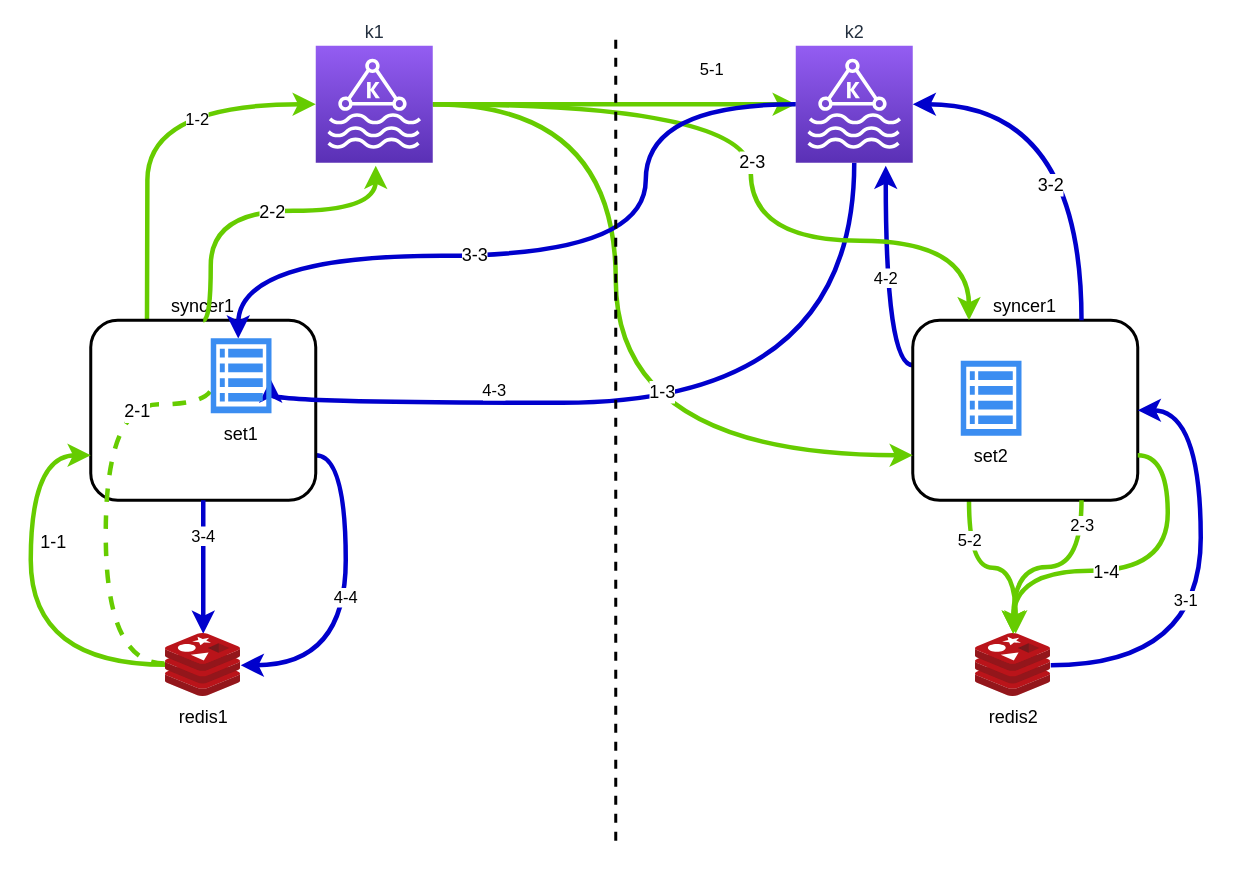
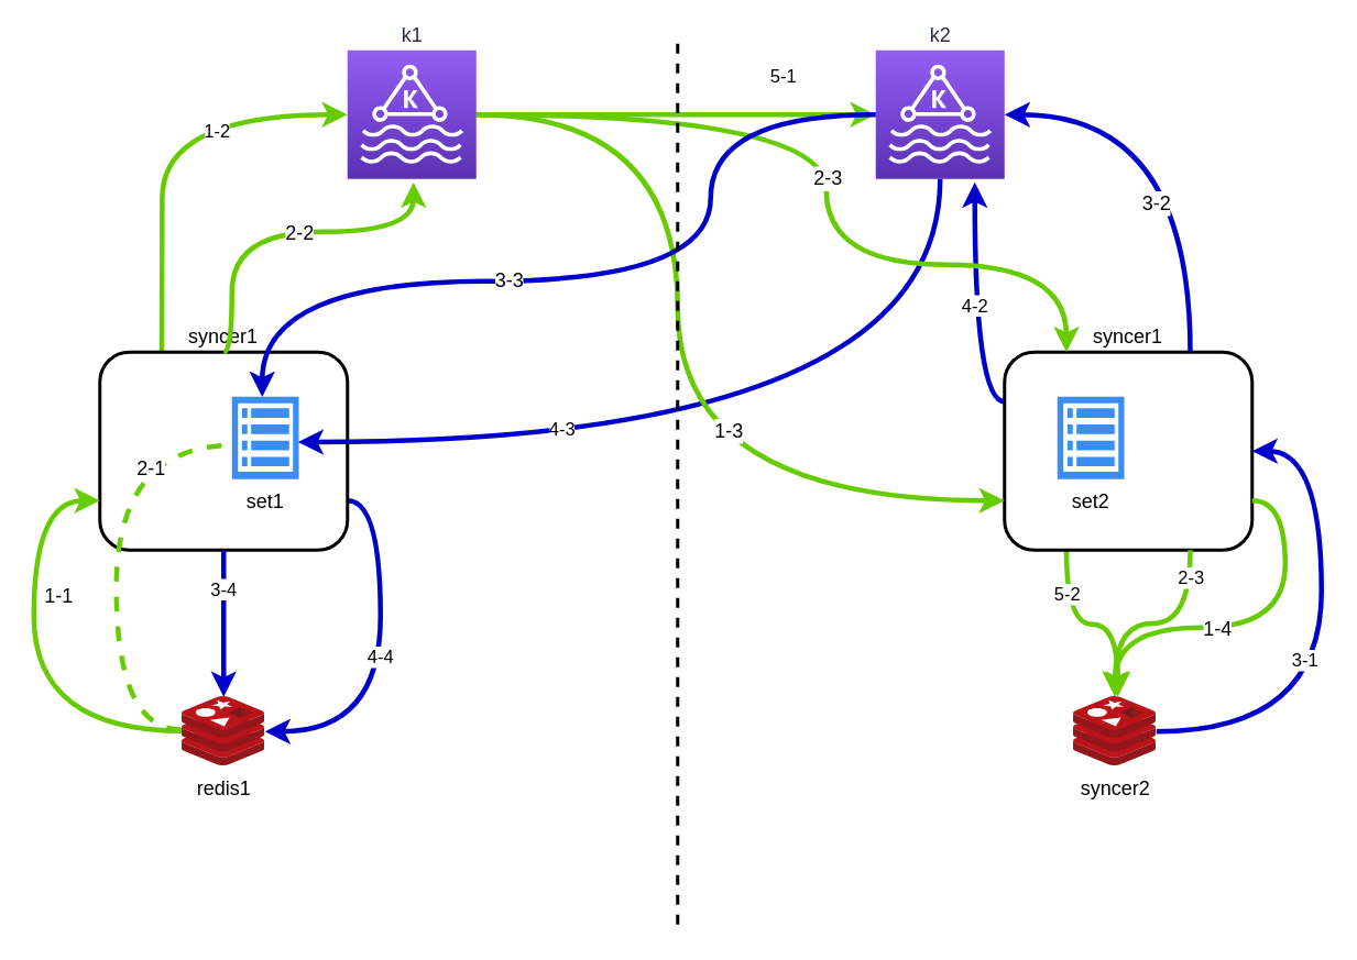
  <mxCell id="0" />
  <mxCell id="1" parent="0" />
  <mxCell id="2" value="4-4" style="edgeStyle=orthogonalEdgeStyle;curved=1;rounded=0;orthogonalLoop=1;jettySize=auto;html=1;exitX=1;exitY=0.75;exitDx=0;exitDy=0;strokeWidth=3;fillColor=#d80073;strokeColor=#0000CC;" edge="1" parent="1" source="4" target="15"><mxGeometry relative="1" as="geometry"><Array as="points"><mxPoint x="230" y="303" /><mxPoint x="230" y="443" /></Array></mxGeometry></mxCell>
  <mxCell id="3" value="1-2" style="edgeStyle=orthogonalEdgeStyle;curved=1;rounded=0;orthogonalLoop=1;jettySize=auto;html=1;exitX=0.25;exitY=0;exitDx=0;exitDy=0;strokeWidth=3;fillColor=#d80073;strokeColor=#66CC00;" edge="1" parent="1" source="4" target="23"><mxGeometry x="0.385" y="-10" relative="1" as="geometry"><mxPoint x="160" y="80" as="targetPoint" /><Array as="points"><mxPoint x="98" y="170" /><mxPoint x="98" y="70" /></Array><mxPoint as="offset" /></mxGeometry></mxCell>
  <mxCell id="4" value="syncer1" style="rounded=1;whiteSpace=wrap;html=1;labelPosition=center;verticalLabelPosition=top;align=center;verticalAlign=bottom;strokeWidth=2;" vertex="1" parent="1"><mxGeometry x="60" y="213" width="150" height="120" as="geometry" /></mxCell>
  <mxCell id="5" value="4-2" style="edgeStyle=orthogonalEdgeStyle;curved=1;rounded=0;orthogonalLoop=1;jettySize=auto;html=1;exitX=0;exitY=0.25;exitDx=0;exitDy=0;strokeWidth=3;fillColor=#d80073;strokeColor=#0000CC;" edge="1" parent="1" source="7"><mxGeometry relative="1" as="geometry"><mxPoint x="590" y="110" as="targetPoint" /><Array as="points"><mxPoint x="590" y="243" /></Array></mxGeometry></mxCell>
  <mxCell id="6" value="5-2" style="edgeStyle=orthogonalEdgeStyle;curved=1;rounded=0;orthogonalLoop=1;jettySize=auto;html=1;exitX=0.25;exitY=1;exitDx=0;exitDy=0;entryX=0.533;entryY=-0.004;entryDx=0;entryDy=0;entryPerimeter=0;strokeWidth=3;fillColor=#d80073;strokeColor=#66CC00;" edge="1" parent="1" source="7" target="17"><mxGeometry x="-0.544" relative="1" as="geometry"><Array as="points"><mxPoint x="646" y="378" /><mxPoint x="677" y="378" /></Array><mxPoint as="offset" /></mxGeometry></mxCell>
  <mxCell id="7" value="syncer1" style="rounded=1;whiteSpace=wrap;html=1;labelPosition=center;verticalLabelPosition=top;align=center;verticalAlign=bottom;strokeWidth=2;" vertex="1" parent="1"><mxGeometry x="608" y="213" width="150" height="120" as="geometry" /></mxCell>
  <mxCell id="8" value="4-3" style="edgeStyle=orthogonalEdgeStyle;curved=1;rounded=0;orthogonalLoop=1;jettySize=auto;html=1;entryX=0.988;entryY=0.55;entryDx=0;entryDy=0;strokeWidth=3;fillColor=#d80073;strokeColor=#0000CC;entryPerimeter=0;" edge="1" parent="1" source="9" target="34"><mxGeometry x="0.417" y="-8" relative="1" as="geometry"><Array as="points"><mxPoint x="569" y="268" /></Array><mxPoint as="offset" /></mxGeometry></mxCell>
  <mxCell id="9" value="k2&lt;br&gt;" style="outlineConnect=0;fontColor=#232F3E;gradientColor=#945DF2;gradientDirection=north;fillColor=#5A30B5;strokeColor=#ffffff;dashed=0;verticalLabelPosition=top;verticalAlign=bottom;align=center;html=1;fontSize=12;fontStyle=0;aspect=fixed;shape=mxgraph.aws4.resourceIcon;resIcon=mxgraph.aws4.managed_streaming_for_kafka;labelPosition=center;" vertex="1" parent="1"><mxGeometry x="530" y="30" width="78" height="78" as="geometry" /></mxCell>
  <mxCell id="10" value="3-4" style="edgeStyle=orthogonalEdgeStyle;curved=1;rounded=0;orthogonalLoop=1;jettySize=auto;html=1;exitX=0.5;exitY=1;exitDx=0;exitDy=0;strokeWidth=3;fillColor=#d80073;strokeColor=#0000CC;" edge="1" parent="1" source="4" target="15"><mxGeometry x="-0.45" relative="1" as="geometry"><Array as="points"><mxPoint x="135" y="360" /><mxPoint x="135" y="360" /></Array><mxPoint as="offset" /></mxGeometry></mxCell>
  <mxCell id="11" style="edgeStyle=orthogonalEdgeStyle;rounded=0;orthogonalLoop=1;jettySize=auto;html=1;entryX=0;entryY=0.75;entryDx=0;entryDy=0;curved=1;exitX=0.017;exitY=0.492;exitDx=0;exitDy=0;exitPerimeter=0;strokeWidth=3;fillColor=#d80073;strokeColor=#66CC00;" edge="1" parent="1" source="15" target="4"><mxGeometry relative="1" as="geometry"><mxPoint x="145" y="422" as="sourcePoint" /><Array as="points"><mxPoint x="20" y="443" /><mxPoint x="20" y="303" /></Array></mxGeometry></mxCell>
  <mxCell id="12" value="1-1" style="text;html=1;align=center;verticalAlign=middle;resizable=0;points=[];;labelBackgroundColor=#ffffff;" vertex="1" connectable="0" parent="11"><mxGeometry x="-0.697" y="22" relative="1" as="geometry"><mxPoint x="-35.83" y="-104.67" as="offset" /></mxGeometry></mxCell>
  <mxCell id="13" style="edgeStyle=orthogonalEdgeStyle;curved=1;rounded=0;orthogonalLoop=1;jettySize=auto;html=1;entryX=0.041;entryY=0.587;entryDx=0;entryDy=0;dashed=1;exitX=-0.017;exitY=0.472;exitDx=0;exitDy=0;exitPerimeter=0;strokeWidth=3;fillColor=#d80073;strokeColor=#66CC00;entryPerimeter=0;endArrow=none;" edge="1" parent="1" source="15" target="34"><mxGeometry relative="1" as="geometry"><mxPoint x="120" y="252.667" as="targetPoint" /><Array as="points"><mxPoint x="70" y="442" /><mxPoint x="70" y="269" /></Array></mxGeometry></mxCell>
  <mxCell id="14" value="2-1" style="text;html=1;align=center;verticalAlign=middle;resizable=0;points=[];;labelBackgroundColor=#ffffff;" vertex="1" connectable="0" parent="13"><mxGeometry x="0.232" y="-3" relative="1" as="geometry"><mxPoint x="17" y="-23.83" as="offset" /></mxGeometry></mxCell>
  <mxCell id="15" value="redis1" style="aspect=fixed;html=1;points=[];align=center;image;fontSize=12;image=img/lib/mscae/Cache_Redis_Product.svg;" vertex="1" parent="1"><mxGeometry x="110" y="422" width="50" height="42" as="geometry" /></mxCell>
  <mxCell id="16" value="3-1" style="edgeStyle=orthogonalEdgeStyle;curved=1;rounded=0;orthogonalLoop=1;jettySize=auto;html=1;entryX=1;entryY=0.5;entryDx=0;entryDy=0;strokeWidth=3;strokeColor=#0000CC;" edge="1" parent="1" source="17" target="7"><mxGeometry x="-0.422" y="43" relative="1" as="geometry"><Array as="points"><mxPoint x="800" y="443" /><mxPoint x="800" y="273" /></Array><mxPoint as="offset" /></mxGeometry></mxCell>
- <mxCell id="17" value="redis2" style="aspect=fixed;html=1;points=[];align=center;image;fontSize=12;image=img/lib/mscae/Cache_Redis_Product.svg;" vertex="1" parent="1"><mxGeometry x="650" y="422" width="50" height="42" as="geometry" /></mxCell>
+ <mxCell id="17" value="syncer2" style="aspect=fixed;html=1;points=[];align=center;image;fontSize=12;image=img/lib/mscae/Cache_Redis_Product.svg;" vertex="1" parent="1"><mxGeometry x="650" y="422" width="50" height="42" as="geometry" /></mxCell>
  <mxCell id="18" style="edgeStyle=orthogonalEdgeStyle;curved=1;rounded=0;orthogonalLoop=1;jettySize=auto;html=1;strokeWidth=3;fillColor=#d80073;strokeColor=#66CC00;entryX=0;entryY=0.75;entryDx=0;entryDy=0;" edge="1" parent="1" source="23" target="7"><mxGeometry relative="1" as="geometry"><mxPoint x="580" y="300" as="targetPoint" /><Array as="points"><mxPoint x="410" y="69" /><mxPoint x="410" y="303" /></Array></mxGeometry></mxCell>
  <mxCell id="19" value="1-3" style="text;html=1;align=center;verticalAlign=middle;resizable=0;points=[];;labelBackgroundColor=#ffffff;" vertex="1" connectable="0" parent="18"><mxGeometry x="0.061" relative="1" as="geometry"><mxPoint x="30" y="19.33" as="offset" /></mxGeometry></mxCell>
  <mxCell id="20" style="edgeStyle=orthogonalEdgeStyle;curved=1;rounded=0;orthogonalLoop=1;jettySize=auto;html=1;entryX=0.25;entryY=0;entryDx=0;entryDy=0;strokeWidth=3;fillColor=#d80073;strokeColor=#66CC00;" edge="1" parent="1" source="23" target="7"><mxGeometry relative="1" as="geometry"><Array as="points"><mxPoint x="500" y="69" /><mxPoint x="500" y="160" /><mxPoint x="646" y="160" /></Array></mxGeometry></mxCell>
  <mxCell id="21" value="2-3" style="text;html=1;align=center;verticalAlign=middle;resizable=0;points=[];;labelBackgroundColor=#ffffff;" vertex="1" connectable="0" parent="20"><mxGeometry x="-0.383" y="-6" relative="1" as="geometry"><mxPoint x="57" y="32.67" as="offset" /></mxGeometry></mxCell>
  <mxCell id="22" value="5-1" style="edgeStyle=orthogonalEdgeStyle;curved=1;rounded=0;orthogonalLoop=1;jettySize=auto;html=1;strokeWidth=3;fillColor=#d80073;strokeColor=#66CC00;" edge="1" parent="1" source="23" target="9"><mxGeometry x="0.534" y="23" relative="1" as="geometry"><mxPoint x="620" y="252.667" as="targetPoint" /><mxPoint as="offset" /></mxGeometry></mxCell>
  <mxCell id="23" value="k1" style="outlineConnect=0;fontColor=#232F3E;gradientColor=#945DF2;gradientDirection=north;fillColor=#5A30B5;strokeColor=#ffffff;dashed=0;verticalLabelPosition=top;verticalAlign=bottom;align=center;html=1;fontSize=12;fontStyle=0;aspect=fixed;shape=mxgraph.aws4.resourceIcon;resIcon=mxgraph.aws4.managed_streaming_for_kafka;labelPosition=center;" vertex="1" parent="1"><mxGeometry x="210" y="30" width="78" height="78" as="geometry" /></mxCell>
  <mxCell id="24" style="edgeStyle=orthogonalEdgeStyle;curved=1;rounded=0;orthogonalLoop=1;jettySize=auto;html=1;entryX=0.453;entryY=0.003;entryDx=0;entryDy=0;strokeWidth=3;fillColor=#d80073;strokeColor=#0000CC;entryPerimeter=0;" edge="1" parent="1" source="9" target="34"><mxGeometry relative="1" as="geometry"><mxPoint x="490" y="50" as="sourcePoint" /><mxPoint x="180" y="222.667" as="targetPoint" /><Array as="points"><mxPoint x="430" y="69" /><mxPoint x="430" y="170" /><mxPoint x="158" y="170" /></Array></mxGeometry></mxCell>
  <mxCell id="25" value="3-3" style="text;html=1;align=center;verticalAlign=middle;resizable=0;points=[];;labelBackgroundColor=#ffffff;" vertex="1" connectable="0" parent="24"><mxGeometry x="0.084" y="3" relative="1" as="geometry"><mxPoint x="-29.17" y="-3.17" as="offset" /></mxGeometry></mxCell>
  <mxCell id="26" value="" style="endArrow=none;html=1;dashed=1;strokeWidth=2;" edge="1" parent="1"><mxGeometry width="50" height="50" relative="1" as="geometry"><mxPoint x="410" y="560" as="sourcePoint" /><mxPoint x="410" y="20" as="targetPoint" /></mxGeometry></mxCell>
  <mxCell id="27" style="edgeStyle=orthogonalEdgeStyle;curved=1;rounded=0;orthogonalLoop=1;jettySize=auto;html=1;exitX=0.5;exitY=0;exitDx=0;exitDy=0;strokeWidth=3;fillColor=#d80073;strokeColor=#66CC00;" edge="1" parent="1" source="4"><mxGeometry relative="1" as="geometry"><mxPoint x="250" y="110" as="targetPoint" /><Array as="points"><mxPoint x="140" y="213" /><mxPoint x="140" y="140" /><mxPoint x="250" y="140" /></Array></mxGeometry></mxCell>
  <mxCell id="28" value="2-2" style="text;html=1;align=center;verticalAlign=middle;resizable=0;points=[];;labelBackgroundColor=#ffffff;" vertex="1" connectable="0" parent="27"><mxGeometry x="-0.567" y="-18" relative="1" as="geometry"><mxPoint x="22" y="-30.17" as="offset" /></mxGeometry></mxCell>
  <mxCell id="29" style="edgeStyle=orthogonalEdgeStyle;curved=1;rounded=0;orthogonalLoop=1;jettySize=auto;html=1;exitX=1;exitY=0.75;exitDx=0;exitDy=0;strokeWidth=3;fillColor=#d80073;strokeColor=#66CC00;" edge="1" parent="1" source="7" target="17"><mxGeometry relative="1" as="geometry"><Array as="points"><mxPoint x="778" y="303" /><mxPoint x="778" y="380" /><mxPoint x="675" y="380" /></Array></mxGeometry></mxCell>
  <mxCell id="30" value="1-4" style="text;html=1;align=center;verticalAlign=middle;resizable=0;points=[];;labelBackgroundColor=#ffffff;" vertex="1" connectable="0" parent="29"><mxGeometry x="0.147" relative="1" as="geometry"><mxPoint as="offset" /></mxGeometry></mxCell>
  <mxCell id="31" value="2-3" style="edgeStyle=orthogonalEdgeStyle;curved=1;rounded=0;orthogonalLoop=1;jettySize=auto;html=1;exitX=0.75;exitY=1;exitDx=0;exitDy=0;strokeWidth=3;fillColor=#d80073;strokeColor=#66CC00;" edge="1" parent="1" source="7" target="17"><mxGeometry x="-0.748" relative="1" as="geometry"><mxPoint as="offset" /></mxGeometry></mxCell>
  <mxCell id="32" style="edgeStyle=orthogonalEdgeStyle;curved=1;rounded=0;orthogonalLoop=1;jettySize=auto;html=1;exitX=0.75;exitY=0;exitDx=0;exitDy=0;strokeWidth=3;fillColor=#d80073;strokeColor=#0000CC;" edge="1" parent="1" source="7" target="9"><mxGeometry relative="1" as="geometry"><Array as="points"><mxPoint x="721" y="69" /></Array></mxGeometry></mxCell>
  <mxCell id="33" value="3-2" style="text;html=1;align=center;verticalAlign=middle;resizable=0;points=[];;labelBackgroundColor=#ffffff;" vertex="1" connectable="0" parent="32"><mxGeometry x="-0.292" y="6" relative="1" as="geometry"><mxPoint x="-14.83" as="offset" /></mxGeometry></mxCell>
- <mxCell id="34" value="set1" style="html=1;aspect=fixed;strokeColor=none;shadow=0;align=center;verticalAlign=top;fillColor=#3B8DF1;shape=mxgraph.gcp2.view_list;labelPosition=center;verticalLabelPosition=bottom;" vertex="1" parent="1"><mxGeometry x="140" y="225" width="40.5" height="50" as="geometry" /></mxCell>
+ <mxCell id="34" value="set1" style="html=1;aspect=fixed;strokeColor=none;shadow=0;align=center;verticalAlign=top;fillColor=#3B8DF1;shape=mxgraph.gcp2.view_list;labelPosition=center;verticalLabelPosition=bottom;" vertex="1" parent="1"><mxGeometry x="140" y="240" width="40.5" height="50" as="geometry" /></mxCell>
  <mxCell id="35" value="set2" style="html=1;aspect=fixed;strokeColor=none;shadow=0;align=center;verticalAlign=top;fillColor=#3B8DF1;shape=mxgraph.gcp2.view_list;labelPosition=center;verticalLabelPosition=bottom;" vertex="1" parent="1"><mxGeometry x="640" y="240" width="40.5" height="50" as="geometry" /></mxCell>
